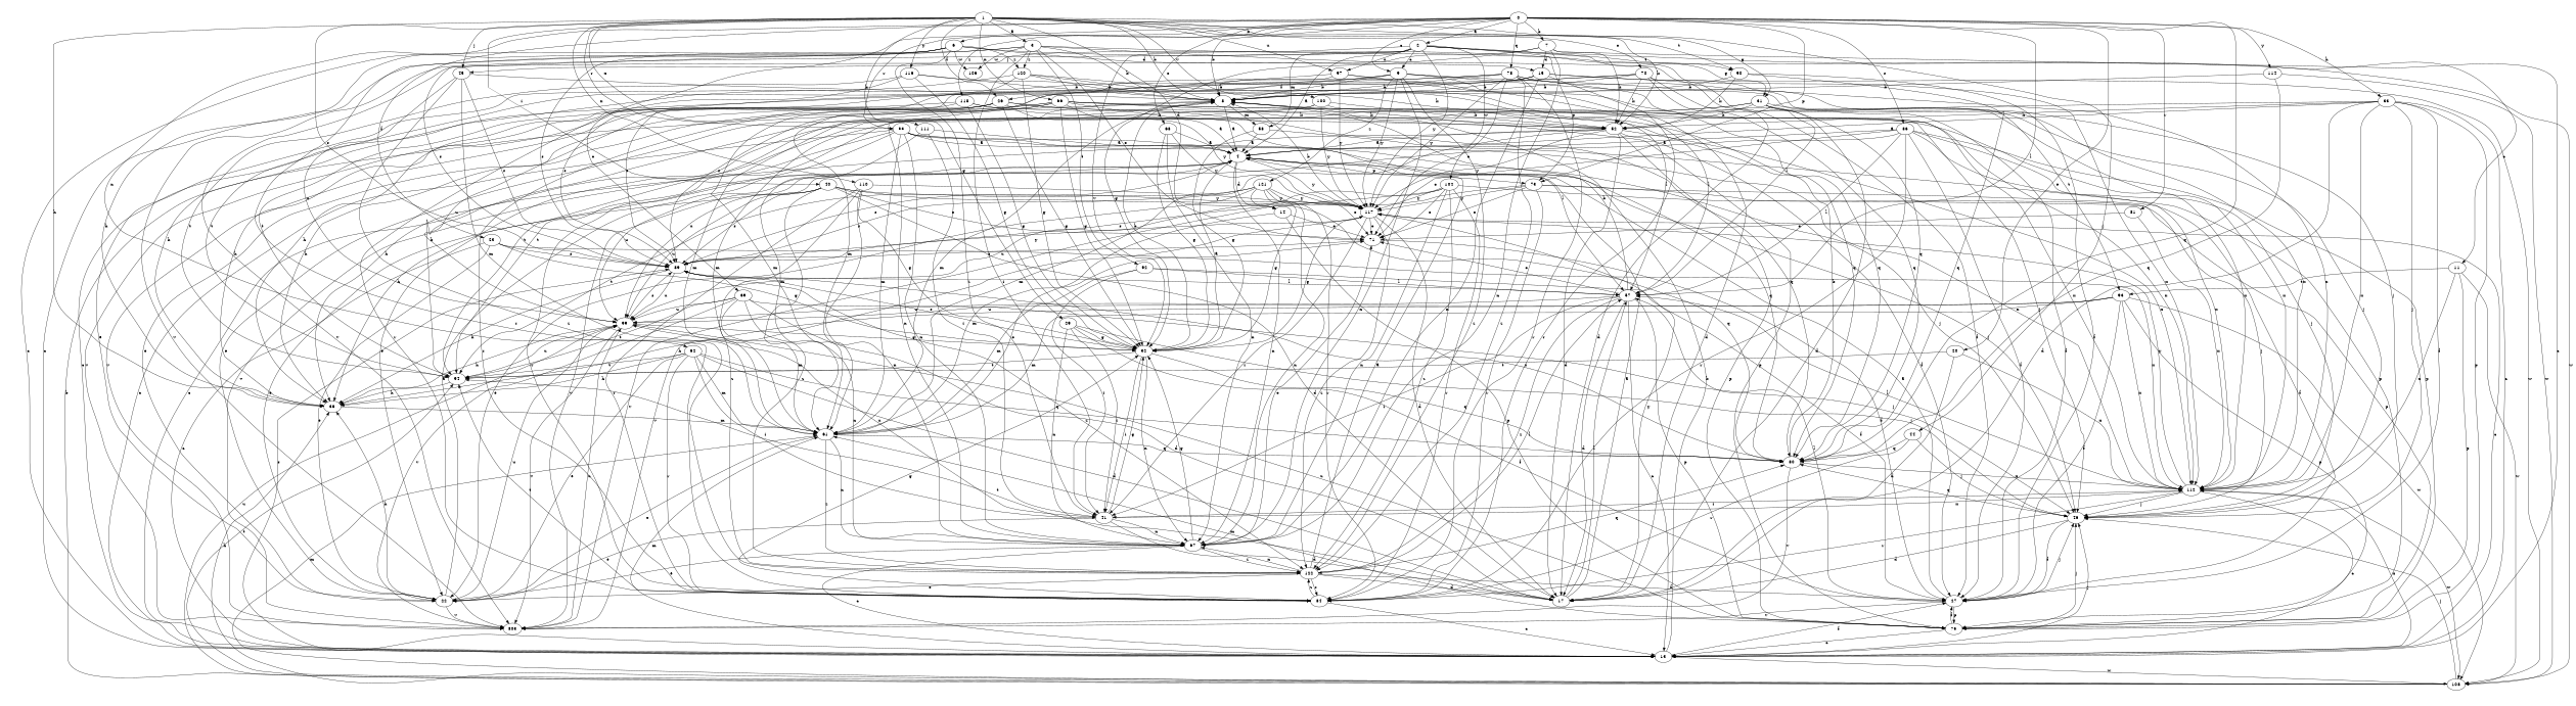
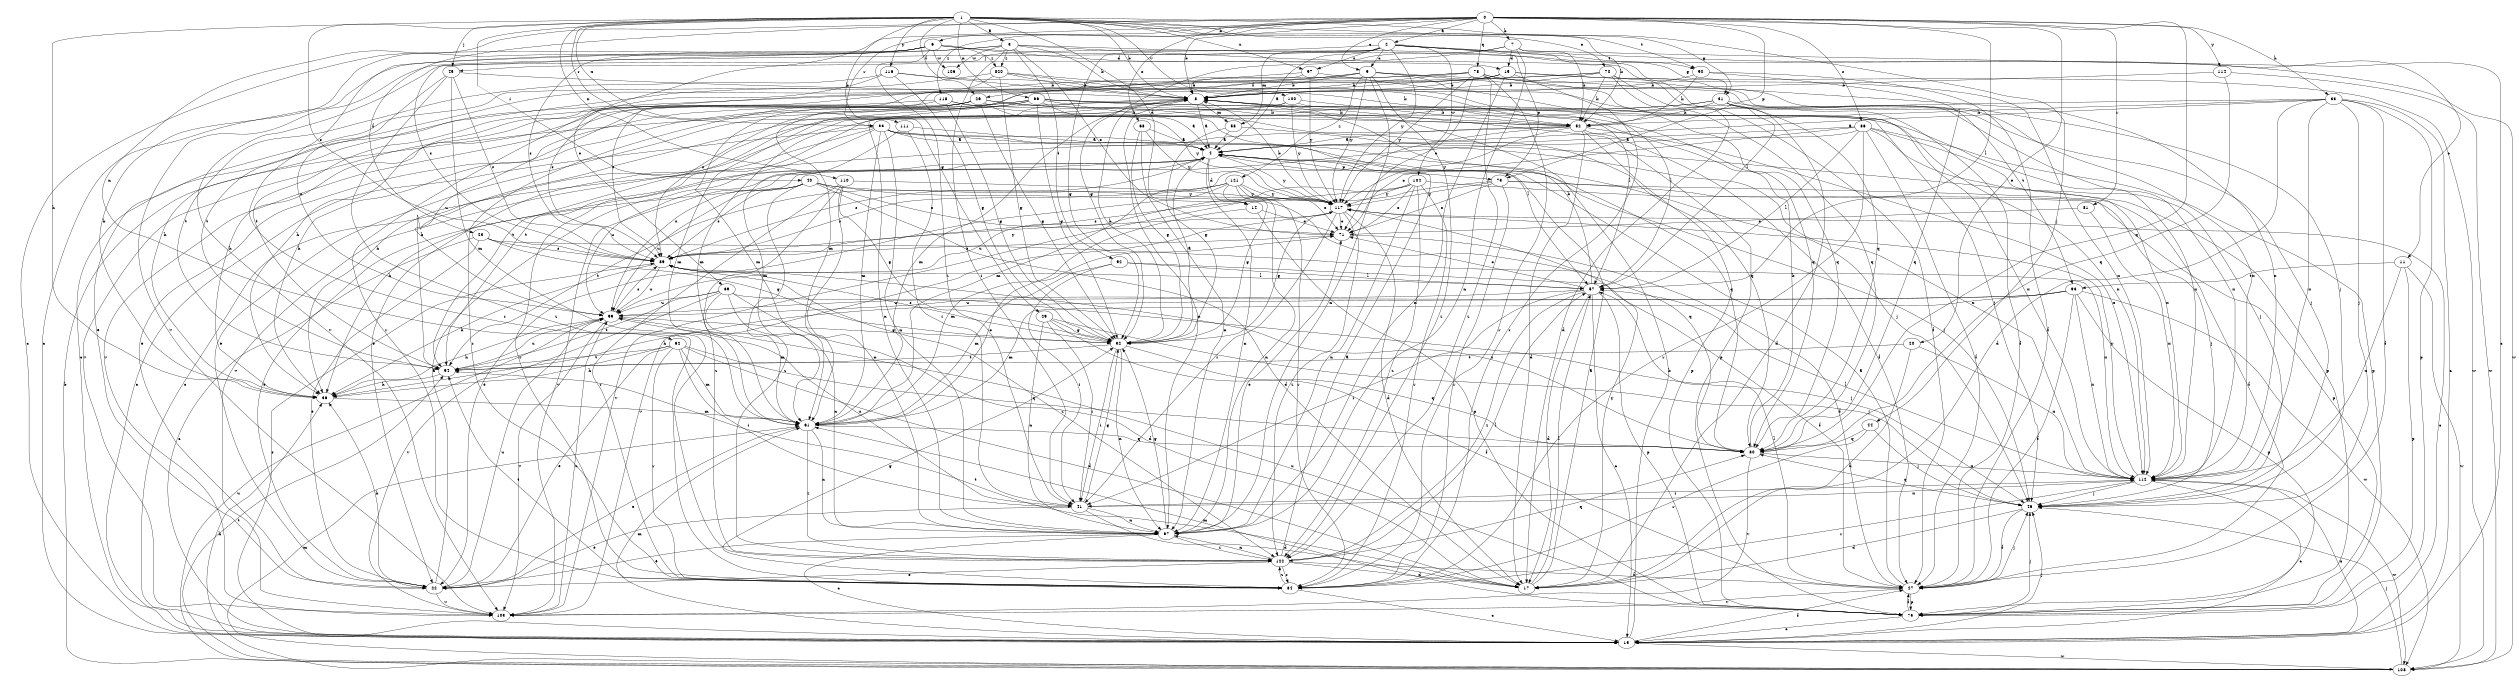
  strict digraph {
    0
    2
    6
    7
    8
    9
    20
    23
    33
    57
    62
    68
    69
    73
    78
    80
    81
    83
    86
    114
    118
    31
    45
    90
    97
    4
    11
    32
    58
-   103 [label=803]
+   103
    104
    117
    36
    89
    13
    41
    106
-   120
+   120 [label=820]
    15
    84
    108
    52
    67
    22
    61
    75
    26
    93
    112
    121
    122
    17
    94
    46
    27
    71
    99
    1
    3
    14
    29
    40
    44
    66
    70
    100
    110
    111
    116
    92
    0 -> 2 [label=a]
    0 -> 6 [label=b]
    0 -> 7 [label=b]
    0 -> 8 [label=b]
    0 -> 9 [label=c]
    0 -> 20 [label=e]
    0 -> 23 [label=f]
    0 -> 33 [label=h]
    0 -> 57 [label=l]
    0 -> 62 [label=n]
    0 -> 68 [label=o]
    0 -> 69 [label=o]
    0 -> 73 [label=p]
    0 -> 78 [label=q]
    0 -> 80 [label=q]
    0 -> 81 [label=r]
    0 -> 83 [label=r]
    0 -> 86 [label=s]
    0 -> 114 [label=y]
    0 -> 118 [label=z]
    2 -> 9 [label=c]
    2 -> 73 [label=p]
    2 -> 31 [label=g]
    2 -> 45 [label=j]
    2 -> 90 [label=t]
    2 -> 97 [label=u]
    2 -> 4 [label=a]
    2 -> 11 [label=c]
-   2 -> 32 [label=v]
+   2 -> 32 [label=g]
    2 -> 58 [label=m]
    2 -> 103 [label=v]
    2 -> 104 [label=w]
    2 -> 117 [label=y]
    6 -> 36 [label=h]
    6 -> 89 [label=s]
    6 -> 13 [label=c]
    6 -> 41 [label=i]
    6 -> 106 [label=w]
    6 -> 120 [label=z]
    6 -> 15 [label=d]
    6 -> 84 [label=r]
    6 -> 108 [label=w]
    7 -> 32 [label=g]
    7 -> 103 [label=v]
    7 -> 13 [label=c]
    7 -> 15 [label=d]
    7 -> 52 [label=k]
    7 -> 67 [label=n]
    8 -> 4 [label=a]
    8 -> 58 [label=m]
+   8 -> 67 [label=n]
    8 -> 22 [label=e]
    8 -> 61 [label=m]
    8 -> 75 [label=p]
    9 -> 8 [label=b]
    9 -> 80 [label=q]
    9 -> 117 [label=y]
    9 -> 36 [label=h]
    9 -> 67 [label=n]
    9 -> 26 [label=f]
    9 -> 93 [label=t]
    9 -> 112 [label=x]
    9 -> 121 [label=z]
    9 -> 122 [label=z]
    20 -> 112 [label=x]
    20 -> 17 [label=d]
    20 -> 94 [label=t]
    23 -> 32 [label=g]
    23 -> 89 [label=s]
    23 -> 13 [label=c]
    23 -> 22 [label=e]
    23 -> 112 [label=x]
    33 -> 4 [label=a]
    33 -> 13 [label=c]
    33 -> 52 [label=k]
    33 -> 75 [label=p]
    33 -> 112 [label=x]
    33 -> 17 [label=d]
    33 -> 94 [label=t]
    33 -> 46 [label=j]
    33 -> 27 [label=f]
    57 -> 8 [label=b]
    57 -> 13 [label=c]
    57 -> 41 [label=i]
    57 -> 75 [label=p]
    57 -> 122 [label=z]
    57 -> 17 [label=d]
    57 -> 71 [label=o]
    57 -> 99 [label=u]
    62 -> 80 [label=q]
    62 -> 36 [label=h]
    62 -> 41 [label=i]
    62 -> 84 [label=r]
    62 -> 22 [label=e]
    62 -> 61 [label=m]
    62 -> 17 [label=d]
    62 -> 94 [label=t]
    68 -> 4 [label=a]
    68 -> 32 [label=g]
    68 -> 117 [label=y]
    68 -> 67 [label=n]
    69 -> 103 [label=v]
    69 -> 67 [label=n]
    69 -> 61 [label=m]
    69 -> 17 [label=d]
    69 -> 94 [label=t]
    69 -> 46 [label=j]
    69 -> 99 [label=u]
    73 -> 117 [label=y]
    73 -> 89 [label=s]
    73 -> 84 [label=r]
    73 -> 46 [label=j]
    73 -> 27 [label=f]
    73 -> 71 [label=o]
    78 -> 8 [label=b]
    78 -> 80 [label=q]
    78 -> 117 [label=y]
    78 -> 89 [label=s]
    78 -> 84 [label=r]
    78 -> 122 [label=z]
    78 -> 94 [label=t]
    78 -> 46 [label=j]
    78 -> 71 [label=o]
    80 -> 8 [label=b]
    80 -> 103 [label=v]
    80 -> 89 [label=s]
    80 -> 112 [label=x]
    81 -> 112 [label=x]
    81 -> 71 [label=o]
    83 -> 80 [label=q]
    83 -> 4 [label=a]
    83 -> 103 [label=v]
    83 -> 13 [label=c]
    83 -> 84 [label=r]
    83 -> 67 [label=n]
    83 -> 61 [label=m]
    83 -> 112 [label=x]
    83 -> 46 [label=j]
    86 -> 57 [label=l]
    86 -> 4 [label=a]
    86 -> 84 [label=r]
    86 -> 75 [label=p]
    86 -> 112 [label=x]
    86 -> 46 [label=j]
    86 -> 27 [label=f]
    86 -> 71 [label=o]
    86 -> 99 [label=u]
    114 -> 8 [label=b]
    114 -> 80 [label=q]
    114 -> 108 [label=w]
    118 -> 32 [label=g]
    118 -> 103 [label=v]
    118 -> 36 [label=h]
    118 -> 52 [label=k]
    118 -> 112 [label=x]
    31 -> 36 [label=h]
    31 -> 52 [label=k]
    31 -> 22 [label=e]
    31 -> 112 [label=x]
    31 -> 17 [label=d]
    31 -> 46 [label=j]
    31 -> 27 [label=f]
    45 -> 8 [label=b]
    45 -> 89 [label=s]
    45 -> 61 [label=m]
    45 -> 122 [label=z]
    45 -> 99 [label=u]
    90 -> 8 [label=b]
    90 -> 80 [label=q]
    90 -> 52 [label=k]
    90 -> 27 [label=f]
    97 -> 8 [label=b]
    97 -> 57 [label=l]
    97 -> 117 [label=y]
    97 -> 61 [label=m]
-   97 -> 17 [label=d]
    4 -> 73 [label=p]
    4 -> 103 [label=v]
    4 -> 117 [label=y]
    4 -> 36 [label=h]
    4 -> 89 [label=s]
    4 -> 67 [label=n]
    4 -> 46 [label=j]
    4 -> 99 [label=u]
    4 -> 14 [label=d]
    11 -> 108 [label=w]
    11 -> 75 [label=p]
    11 -> 93 [label=t]
    11 -> 112 [label=x]
    32 -> 8 [label=b]
    32 -> 80 [label=q]
    32 -> 4 [label=a]
    32 -> 89 [label=s]
    32 -> 41 [label=i]
    32 -> 67 [label=n]
    32 -> 94 [label=t]
    58 -> 4 [label=a]
    58 -> 32 [label=g]
    58 -> 75 [label=p]
    103 -> 99 [label=u]
    104 -> 103 [label=v]
    104 -> 117 [label=y]
    104 -> 84 [label=r]
    104 -> 67 [label=n]
    104 -> 75 [label=p]
    104 -> 122 [label=z]
    104 -> 71 [label=o]
    104 -> 99 [label=u]
    117 -> 8 [label=b]
    117 -> 32 [label=g]
    117 -> 103 [label=v]
    117 -> 13 [label=c]
    117 -> 41 [label=i]
    117 -> 122 [label=z]
    117 -> 17 [label=d]
    117 -> 71 [label=o]
    36 -> 61 [label=m]
    89 -> 57 [label=l]
    89 -> 117 [label=y]
    89 -> 36 [label=h]
    89 -> 122 [label=z]
    89 -> 99 [label=u]
    13 -> 8 [label=b]
    13 -> 89 [label=s]
    13 -> 108 [label=w]
    13 -> 61 [label=m]
    13 -> 112 [label=x]
    13 -> 46 [label=j]
    13 -> 27 [label=f]
    41 -> 32 [label=g]
    41 -> 67 [label=n]
    41 -> 22 [label=e]
    41 -> 112 [label=x]
    41 -> 17 [label=d]
    41 -> 99 [label=u]
    120 -> 8 [label=b]
    120 -> 57 [label=l]
    120 -> 80 [label=q]
    120 -> 32 [label=g]
    120 -> 22 [label=e]
    120 -> 94 [label=t]
    15 -> 8 [label=b]
    15 -> 36 [label=h]
    15 -> 89 [label=s]
    15 -> 84 [label=r]
    15 -> 108 [label=w]
    15 -> 67 [label=n]
    15 -> 112 [label=x]
    84 -> 32 [label=g]
    84 -> 13 [label=c]
    84 -> 122 [label=z]
    84 -> 94 [label=t]
    108 -> 8 [label=b]
    108 -> 36 [label=h]
    108 -> 61 [label=m]
    108 -> 94 [label=t]
    108 -> 46 [label=j]
    108 -> 99 [label=u]
    52 -> 4 [label=a]
    52 -> 117 [label=y]
    52 -> 13 [label=c]
    52 -> 61 [label=m]
    52 -> 75 [label=p]
    52 -> 112 [label=x]
    52 -> 17 [label=d]
    52 -> 27 [label=f]
    67 -> 32 [label=g]
    67 -> 13 [label=c]
    67 -> 22 [label=e]
    67 -> 122 [label=z]
    67 -> 71 [label=o]
    22 -> 4 [label=a]
    22 -> 103 [label=v]
    22 -> 36 [label=h]
    22 -> 99 [label=u]
    61 -> 80 [label=q]
    61 -> 67 [label=n]
    61 -> 22 [label=e]
    61 -> 122 [label=z]
    61 -> 71 [label=o]
    75 -> 13 [label=c]
    75 -> 61 [label=m]
    75 -> 46 [label=j]
    75 -> 27 [label=f]
    75 -> 99 [label=u]
    26 -> 80 [label=q]
    26 -> 32 [label=g]
    26 -> 103 [label=v]
    26 -> 117 [label=y]
    26 -> 84 [label=r]
    26 -> 52 [label=k]
    26 -> 61 [label=m]
    26 -> 99 [label=u]
    93 -> 36 [label=h]
    93 -> 108 [label=w]
    93 -> 61 [label=m]
    93 -> 75 [label=p]
    93 -> 112 [label=x]
    93 -> 27 [label=f]
    93 -> 99 [label=u]
    112 -> 57 [label=l]
    112 -> 117 [label=y]
    112 -> 13 [label=c]
    112 -> 41 [label=i]
    112 -> 84 [label=r]
    112 -> 108 [label=w]
    112 -> 46 [label=j]
    121 -> 32 [label=g]
    121 -> 117 [label=y]
    121 -> 89 [label=s]
    121 -> 84 [label=r]
    121 -> 67 [label=n]
    121 -> 22 [label=e]
    121 -> 94 [label=t]
    121 -> 71 [label=o]
    122 -> 57 [label=l]
    122 -> 80 [label=q]
    122 -> 4 [label=a]
    122 -> 84 [label=r]
    122 -> 67 [label=n]
    122 -> 22 [label=e]
    122 -> 17 [label=d]
    122 -> 27 [label=f]
    17 -> 57 [label=l]
    17 -> 4 [label=a]
    17 -> 117 [label=y]
    17 -> 94 [label=t]
    94 -> 8 [label=b]
    94 -> 36 [label=h]
    94 -> 99 [label=u]
    46 -> 80 [label=q]
    46 -> 17 [label=d]
    46 -> 27 [label=f]
    27 -> 57 [label=l]
    27 -> 4 [label=a]
    27 -> 103 [label=v]
    27 -> 75 [label=p]
    27 -> 46 [label=j]
    71 -> 89 [label=s]
    71 -> 27 [label=f]
    99 -> 32 [label=g]
    99 -> 103 [label=v]
    99 -> 36 [label=h]
    99 -> 89 [label=s]
    1 -> 8 [label=b]
    1 -> 83 [label=r]
    1 -> 31 [label=g]
    1 -> 45 [label=j]
    1 -> 90 [label=t]
    1 -> 97 [label=u]
    1 -> 36 [label=h]
    1 -> 89 [label=s]
    1 -> 52 [label=k]
    1 -> 26 [label=f]
    1 -> 3 [label=a]
    1 -> 14 [label=d]
    1 -> 29 [label=g]
    1 -> 40 [label=i]
    1 -> 44 [label=j]
    1 -> 66 [label=n]
    1 -> 70 [label=o]
    1 -> 100 [label=v]
    1 -> 110 [label=x]
    1 -> 111 [label=x]
    1 -> 116 [label=y]
    3 -> 8 [label=b]
    3 -> 57 [label=l]
    3 -> 80 [label=q]
    3 -> 89 [label=s]
    3 -> 13 [label=c]
    3 -> 41 [label=i]
    3 -> 106 [label=w]
    3 -> 120 [label=z]
    3 -> 71 [label=o]
    3 -> 92 [label=t]
    14 -> 61 [label=m]
    14 -> 75 [label=p]
    14 -> 71 [label=o]
    29 -> 32 [label=g]
    29 -> 41 [label=i]
    29 -> 67 [label=n]
    29 -> 46 [label=j]
    29 -> 27 [label=f]
    40 -> 80 [label=q]
    40 -> 117 [label=y]
    40 -> 89 [label=s]
    40 -> 22 [label=e]
    40 -> 122 [label=z]
    40 -> 17 [label=d]
    40 -> 71 [label=o]
    40 -> 99 [label=u]
    44 -> 80 [label=q]
    44 -> 84 [label=r]
    44 -> 46 [label=j]
    66 -> 57 [label=l]
    66 -> 4 [label=a]
    66 -> 32 [label=g]
    66 -> 36 [label=h]
    66 -> 52 [label=k]
    66 -> 67 [label=n]
    66 -> 22 [label=e]
    66 -> 61 [label=m]
    66 -> 112 [label=x]
    66 -> 46 [label=j]
    70 -> 8 [label=b]
    70 -> 89 [label=s]
    70 -> 13 [label=c]
    70 -> 52 [label=k]
    70 -> 112 [label=x]
    70 -> 17 [label=d]
    70 -> 27 [label=f]
    100 -> 117 [label=y]
    100 -> 52 [label=k]
    100 -> 61 [label=m]
    100 -> 112 [label=x]
    100 -> 94 [label=t]
    110 -> 32 [label=g]
    110 -> 117 [label=y]
    110 -> 84 [label=r]
    110 -> 67 [label=n]
    110 -> 122 [label=z]
    111 -> 4 [label=a]
    111 -> 41 [label=i]
    111 -> 61 [label=m]
    116 -> 8 [label=b]
    116 -> 32 [label=g]
    116 -> 84 [label=r]
    116 -> 52 [label=k]
    116 -> 94 [label=t]
    92 -> 57 [label=l]
    92 -> 41 [label=i]
    92 -> 61 [label=m]
    92 -> 27 [label=f]
  }
